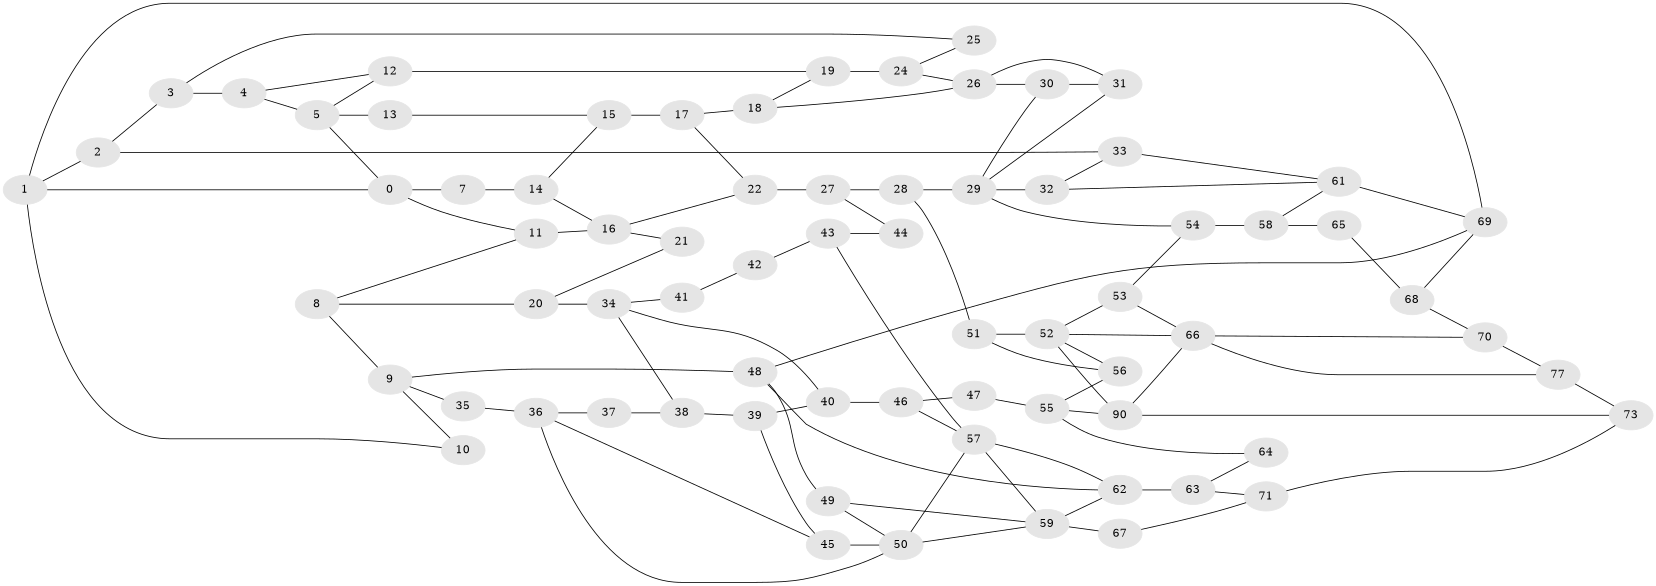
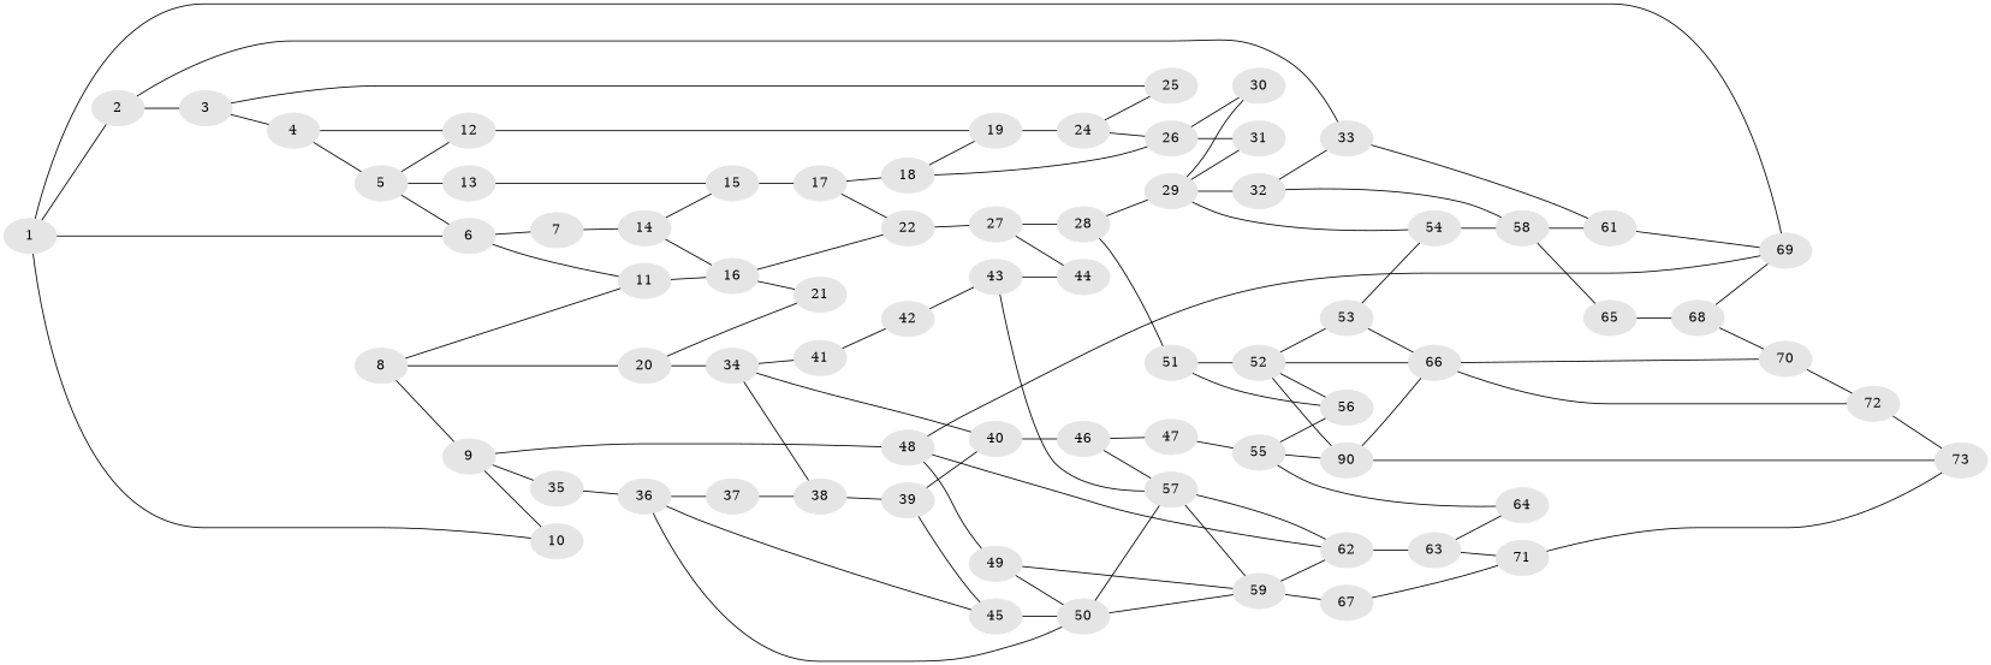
  graph {
    rankdir=LR
    node [color=gray90 style=filled]
    edge [weight=1.0]
    1
    2
-   6 [label=0]
+   6
    10
    69
    3
    33
    7
    11
    4
    25
    61
    5
    12
    13
    19
    14
    15
    16
    8
    9
    20
    35
    48
    21
    34
    36
    49
    62
    22
    24
    17
    18
    27
    26
    30
    31
    38
    40
    41
    28
    44
    42
    43
    29
    51
    32
    54
    52
    56
    58
    65
    39
    46
    37
    45
    50
    57
    59
    47
    55
    n62 [label=90]
    64
    67
    71
    53
    66
    73
    70
-   72 [label=77]
+   72
    63
    68
    1 -- 2
    1 -- 6
    1 -- 10 [weight=2.0]
    1 -- 69
    2 -- 3
    2 -- 33
    6 -- 7
    6 -- 11
    3 -- 4
    3 -- 25
    33 -- 61
    7 -- 14
    11 -- 16 [weight=2.0]
    4 -- 5
    4 -- 12
    61 -- 69
    5 -- 6
    5 -- 12
    5 -- 13 [weight=2.0]
    12 -- 19
    13 -- 15
    19 -- 24
    14 -- 15
    14 -- 16
    15 -- 17
    16 -- 21
    16 -- 22
    8 -- 11
    8 -- 9
    8 -- 20 [weight=2.0]
    9 -- 10
    9 -- 35
    9 -- 48
    20 -- 21
    20 -- 34 [weight=2.0]
    35 -- 36 [weight=2.0]
    48 -- 69
    48 -- 49
    48 -- 62
    34 -- 38
    34 -- 40
    34 -- 41 [weight=2.0]
    36 -- 37 [weight=2.0]
    36 -- 45
    36 -- 50
    49 -- 50
    49 -- 59
    62 -- 63
    22 -- 27
    24 -- 25
    24 -- 26 [weight=2.0]
    17 -- 22
    17 -- 18
    18 -- 19
    18 -- 26
    27 -- 28
    27 -- 44
    26 -- 30
    26 -- 31
-   30 -- 31
    38 -- 39
    40 -- 46
    41 -- 42
    28 -- 29
    28 -- 51
    42 -- 43
    43 -- 44
    43 -- 57
    29 -- 30
    29 -- 31
    29 -- 32
    29 -- 54
    51 -- 52
    51 -- 56
    32 -- 33
-   32 -- 61
+   32 -- 58
    54 -- 58 [weight=2.0]
    52 -- 56
    52 -- n62
    52 -- 53
    52 -- 66
    58 -- 61
    58 -- 65 [weight=2.0]
    65 -- 68
    39 -- 40
    39 -- 45
    46 -- 57
    46 -- 47
    37 -- 38
    45 -- 50
    50 -- 57
    50 -- 59
    57 -- 62
    57 -- 59
    59 -- 62
    59 -- 67 [weight=2.0]
    47 -- 55
    55 -- 56
    55 -- n62
    55 -- 64 [weight=2.0]
    n62 -- 66
    n62 -- 73
    67 -- 71
    71 -- 73
    53 -- 54 [weight=2.0]
    53 -- 66 [weight=2.0]
    66 -- 70
    66 -- 72
    70 -- 72
    72 -- 73
    63 -- 64
    63 -- 71
    68 -- 69
    68 -- 70
  }
